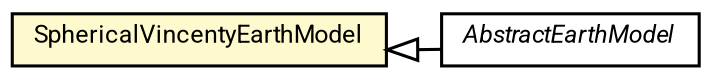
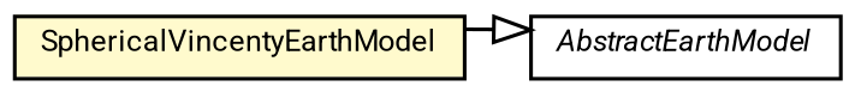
  digraph {
    nodesep=0.15
    rankdir=LR
    ranksep=0.25
    node [fontcolor=black fontname=Roboto fontsize=8 margin=0 shape=plaintext]
    n1 [height=0 label=<<table title="de.lmu.ifi.dbs.elki.math.geodesy.SphericalVincentyEarthModel" border="0" cellborder="1" cellspacing="0" cellpadding="2" bgcolor="lemonChiffon" href="SphericalVincentyEarthModel.html" target="_parent"> 		<tr><td><table border="0" cellspacing="0" cellpadding="1"> 		<tr><td align="center" balign="center"> <font face="Roboto">SphericalVincentyEarthModel</font> </td></tr> 		</table></td></tr> 		</table>> width=0]
    n2 [height=0 label=<<table title="de.lmu.ifi.dbs.elki.math.geodesy.AbstractEarthModel" border="0" cellborder="1" cellspacing="0" cellpadding="2" href="AbstractEarthModel.html" target="_parent"> 		<tr><td><table border="0" cellspacing="0" cellpadding="1"> 		<tr><td align="center" balign="center"> <font face="Roboto"><i>AbstractEarthModel</i></font> </td></tr> 		</table></td></tr> 		</table>> width=0]
-   n1 -> n2 [arrowtail=empty color=black dir=back fontname=Roboto fontsize=7 labelfontname=Roboto labelfontsize=7 weight=10]
+   n2 -> n1 [arrowtail=empty color=black dir=back fontname=Roboto fontsize=7 labelfontname=Roboto labelfontsize=7 weight=10]
  }
